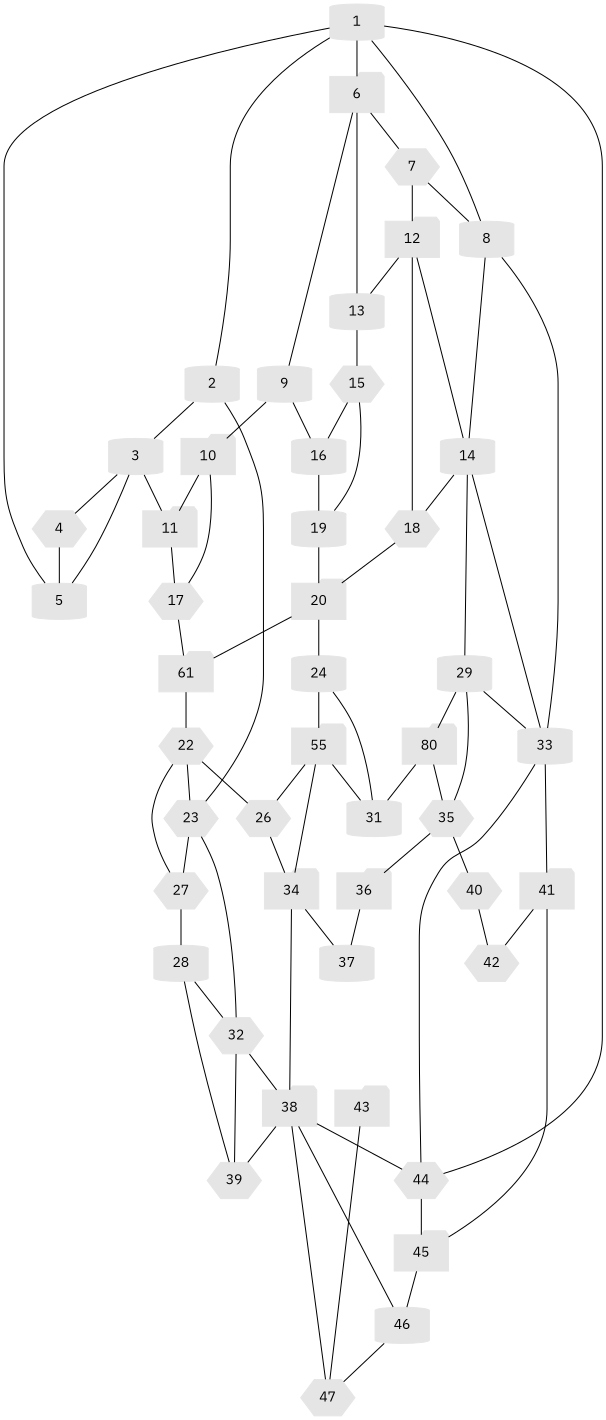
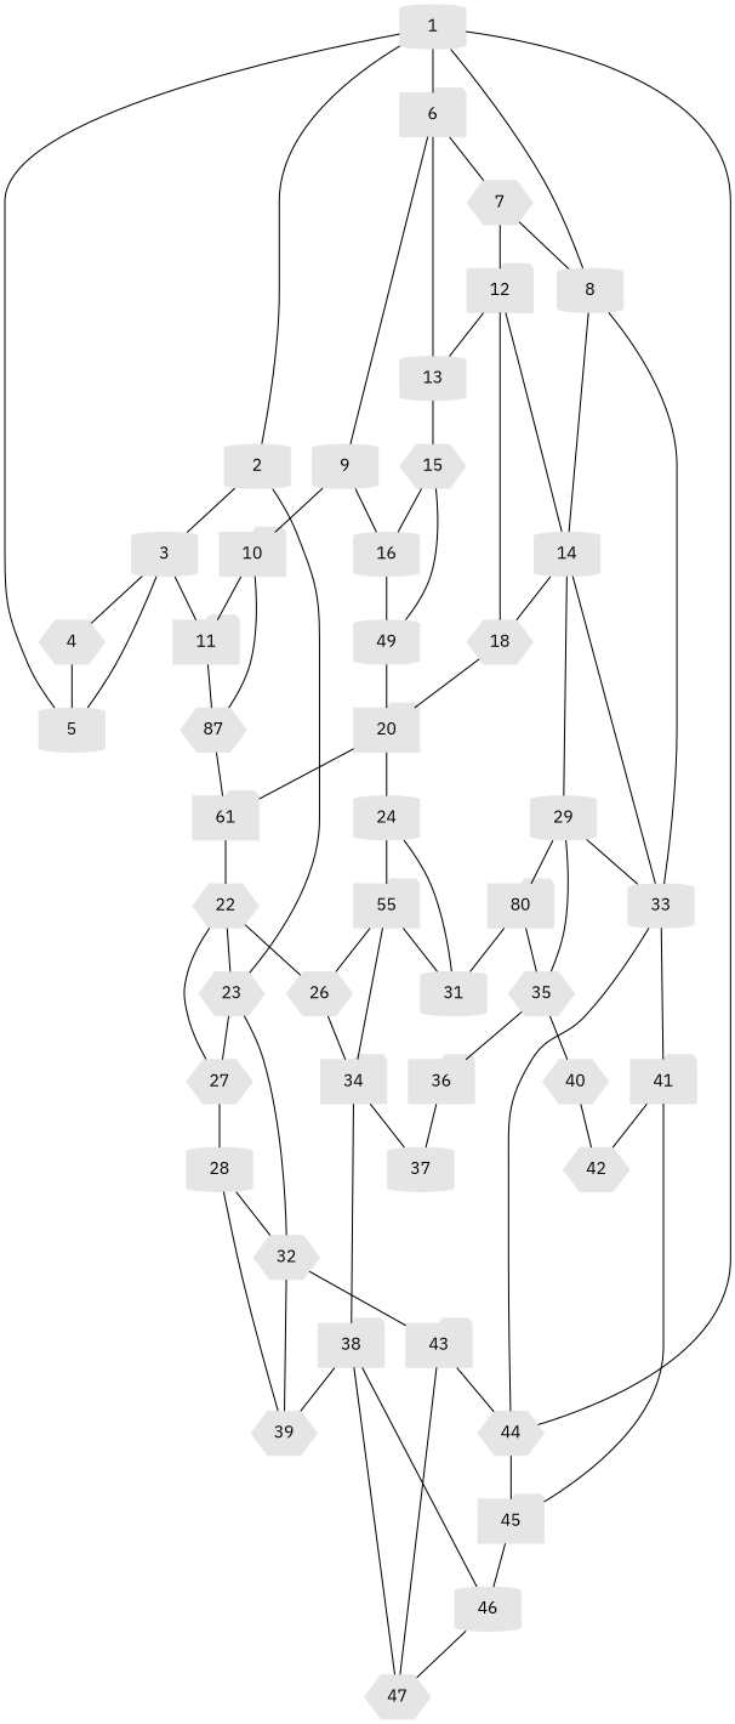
  graph {
    fontname="IBM Plex Sans"
    node [color=gray90 fontname="IBM Plex Sans" shape=cylinder style=filled]
    edge [fontname="IBM Plex Sans" weight=1.0]
    1
    2
    5
    6 [shape=folder]
    8
    44 [shape=hexagon]
    3
    23 [shape=hexagon]
    7 [shape=hexagon]
    9
    13
    14
    33
    45 [shape=folder]
    4 [shape=hexagon]
    11 [shape=folder]
    27 [shape=hexagon]
    32 [shape=hexagon]
-   17 [shape=hexagon]
+   17 [shape=hexagon label=87]
    12 [shape=folder]
    10 [shape=folder]
    16
    15 [shape=hexagon]
    18 [shape=hexagon]
    29
    41 [shape=folder]
-   19
+   19 [label=49]
    n28 [label=61 shape=folder]
    20 [shape=folder]
    n30 [label=80 shape=folder]
    35 [shape=hexagon]
    22 [shape=hexagon]
    24
    n34 [label=55 shape=folder]
    31
    26 [shape=hexagon]
    34 [shape=folder]
    28
    39 [shape=hexagon]
    43 [shape=folder]
    37
    38 [shape=folder]
    36 [shape=folder]
    40 [shape=hexagon]
    47 [shape=hexagon]
    42 [shape=hexagon]
    46
    1 -- 2
    1 -- 5
    1 -- 6
    1 -- 8
    1 -- 44
    2 -- 3
    2 -- 23
    6 -- 7
    6 -- 9
    6 -- 13
    8 -- 14
    8 -- 33
    44 -- 45
    3 -- 5
    3 -- 4
    3 -- 11 [weight=2.0]
    23 -- 27
    23 -- 32
    7 -- 8
    7 -- 12 [weight=2.0]
    9 -- 10 [weight=2.0]
    9 -- 16 [weight=2.0]
    13 -- 15 [weight=2.0]
    14 -- 33
    14 -- 18
    14 -- 29
    33 -- 44
    33 -- 41 [weight=2.0]
    45 -- 46 [weight=2.0]
    4 -- 5
    11 -- 17 [weight=3.0]
    27 -- 28 [weight=4.0]
    32 -- 39
-   32 -- 38 [weight=2.0]
+   32 -- 43 [weight=2.0]
    17 -- n28 [weight=2.0]
    12 -- 13 [weight=2.0]
    12 -- 14
    12 -- 18
    10 -- 11
    10 -- 17
    16 -- 19
    15 -- 16 [weight=3.0]
    15 -- 19
    18 -- 20
    29 -- 33
    29 -- n30
    29 -- 35
    41 -- 45 [weight=2.0]
    41 -- 42 [weight=2.0]
    19 -- 20
    n28 -- 22 [weight=2.0]
    20 -- n28
    20 -- 24 [weight=2.0]
    n30 -- 35
    n30 -- 31
    35 -- 36 [weight=2.0]
    35 -- 40 [weight=2.0]
    22 -- 23
    22 -- 27
    22 -- 26
    24 -- n34 [weight=3.0]
    24 -- 31
    n34 -- 31
    n34 -- 26
    n34 -- 34
    26 -- 34
    34 -- 37 [weight=2.0]
    34 -- 38 [weight=2.0]
    28 -- 32
    28 -- 39
-   38 -- 44 [weight=2.0]
+   43 -- 44 [weight=2.0]
    43 -- 47
    38 -- 39 [weight=2.0]
    38 -- 47
    38 -- 46
    36 -- 37
    40 -- 42
    46 -- 47
  }
